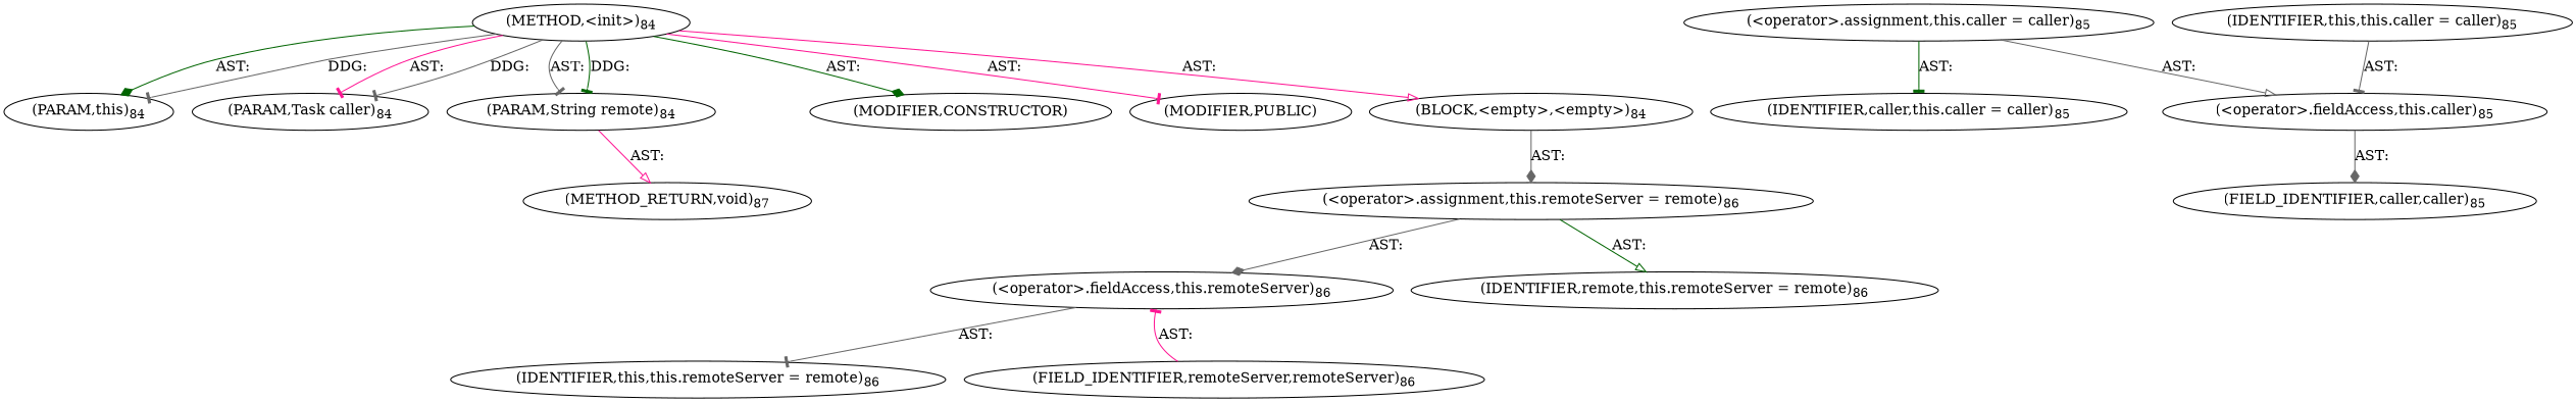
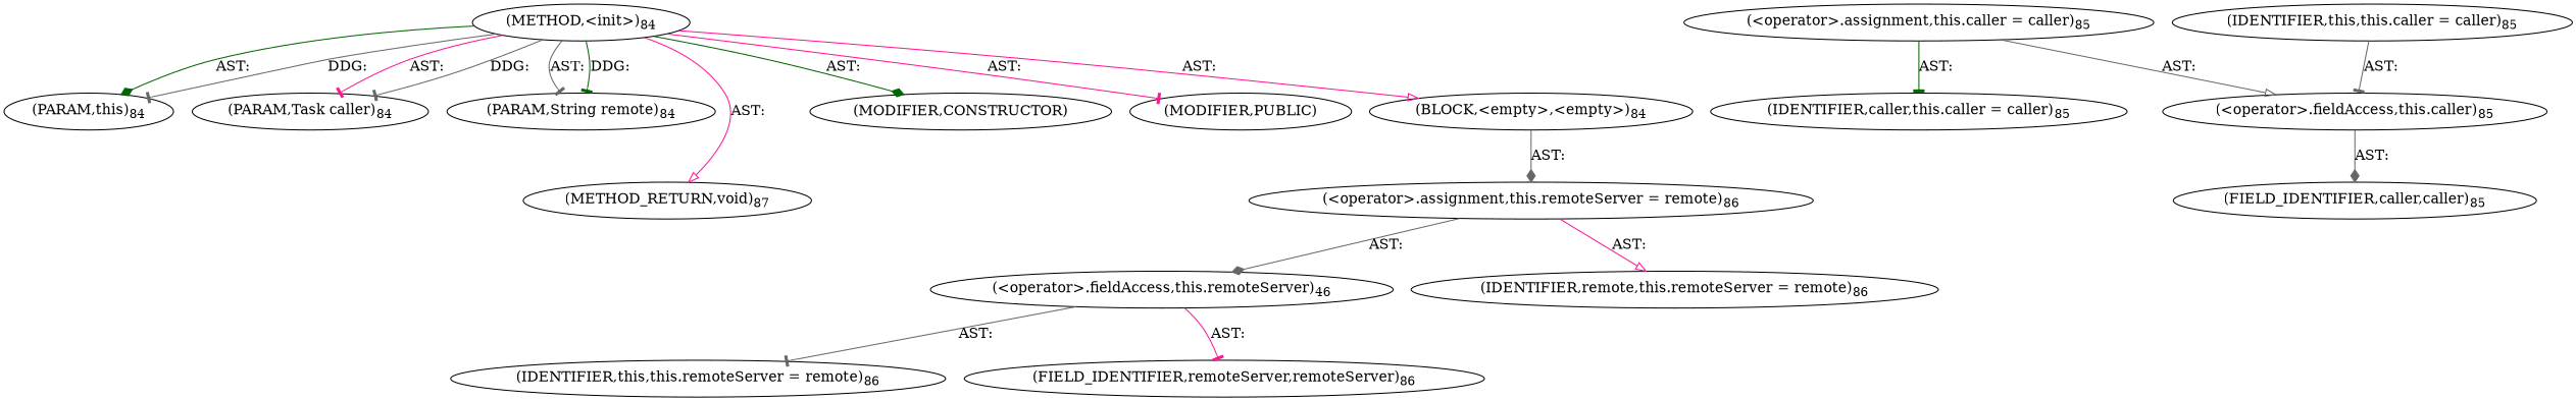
  digraph {
    edge [arrowhead=tee color=gray40]
    n1 [label=<(METHOD,&lt;init&gt;)<SUB>84</SUB>>]
    n2 [label=<(PARAM,this)<SUB>84</SUB>>]
    n3 [label=<(PARAM,Task caller)<SUB>84</SUB>>]
    n4 [label=<(PARAM,String remote)<SUB>84</SUB>>]
    n5 [label=<(BLOCK,&lt;empty&gt;,&lt;empty&gt;)<SUB>84</SUB>>]
    n6 [label=<(MODIFIER,CONSTRUCTOR)>]
    n7 [label=<(MODIFIER,PUBLIC)>]
    n8 [label=<(METHOD_RETURN,void)<SUB>87</SUB>>]
    n9 [label=<(&lt;operator&gt;.assignment,this.remoteServer = remote)<SUB>86</SUB>>]
    n10 [label=<(&lt;operator&gt;.assignment,this.caller = caller)<SUB>85</SUB>>]
    n11 [label=<(&lt;operator&gt;.fieldAccess,this.caller)<SUB>85</SUB>>]
    n12 [label=<(IDENTIFIER,caller,this.caller = caller)<SUB>85</SUB>>]
-   n13 [label=<(&lt;operator&gt;.fieldAccess,this.remoteServer)<SUB>86</SUB>>]
+   n13 [label=<(&lt;operator&gt;.fieldAccess,this.remoteServer)<SUB>46</SUB>>]
    n14 [label=<(IDENTIFIER,remote,this.remoteServer = remote)<SUB>86</SUB>>]
    n15 [label=<(FIELD_IDENTIFIER,caller,caller)<SUB>85</SUB>>]
    n16 [label=<(IDENTIFIER,this,this.caller = caller)<SUB>85</SUB>>]
    n17 [label=<(IDENTIFIER,this,this.remoteServer = remote)<SUB>86</SUB>>]
    n18 [label=<(FIELD_IDENTIFIER,remoteServer,remoteServer)<SUB>86</SUB>>]
    n1 -> n2 [arrowhead=diamond color=darkgreen label="AST: "]
    n1 -> n2 [label="DDG: "]
    n1 -> n3 [color=deeppink label="AST: "]
    n1 -> n3 [label="DDG: "]
    n1 -> n4 [label="AST: "]
    n1 -> n4 [color=darkgreen label="DDG: "]
    n1 -> n5 [arrowhead=onormal color=deeppink label="AST: "]
    n1 -> n6 [arrowhead=diamond color=darkgreen label="AST: "]
    n1 -> n7 [color=deeppink label="AST: "]
-   n4 -> n8 [arrowhead=onormal color=deeppink label="AST: "]
+   n1 -> n8 [arrowhead=onormal color=deeppink label="AST: "]
    n5 -> n9 [arrowhead=diamond label="AST: "]
    n9 -> n13 [arrowhead=diamond label="AST: "]
-   n9 -> n14 [arrowhead=onormal color=darkgreen label="AST: "]
+   n9 -> n14 [arrowhead=onormal color=deeppink label="AST: "]
    n10 -> n11 [arrowhead=onormal label="AST: "]
    n10 -> n12 [color=darkgreen label="AST: "]
    n11 -> n15 [arrowhead=diamond label="AST: "]
    n13 -> n17 [label="AST: "]
-   n18 -> n13 [color=deeppink label="AST: "]
+   n13 -> n18 [color=deeppink label="AST: "]
    n16 -> n11 [label="AST: "]
  }
